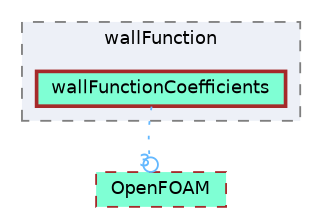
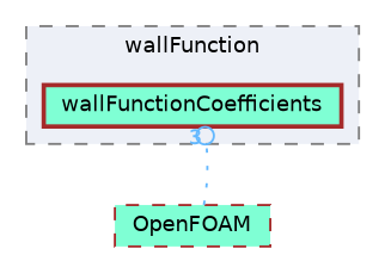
  digraph {
    compound=true
    node [color=brown fillcolor=aquamarine fontname=Helvetica fontsize=10 shape=box]
    n1 [height=0.2 label=wallFunctionCoefficients style="filled,bold" width=0.4]
    n2 [height=0.2 label=OpenFOAM style="filled,dashed" width=0.4]
    subgraph cluster_1 {
      bgcolor="#edf0f7"
      fontname=Helvetica
      fontsize=10
      label=wallFunction
      pencolor=grey50
      style="filled,dashed"
      n1
    }
-   n1 -> n2 [color=steelblue1 fontcolor=steelblue1 fontname=Helvetica fontsize=10 headlabel=3 labeldistance=1.5 labelfontname=Helvetica labelfontsize=10 style=dotted arrowhead=odot]
+   n2 -> n1 [color=steelblue1 fontcolor=steelblue1 fontname=Helvetica fontsize=10 headlabel=3 labeldistance=1.5 labelfontname=Helvetica labelfontsize=10 style=dotted arrowhead=odot]
  }
